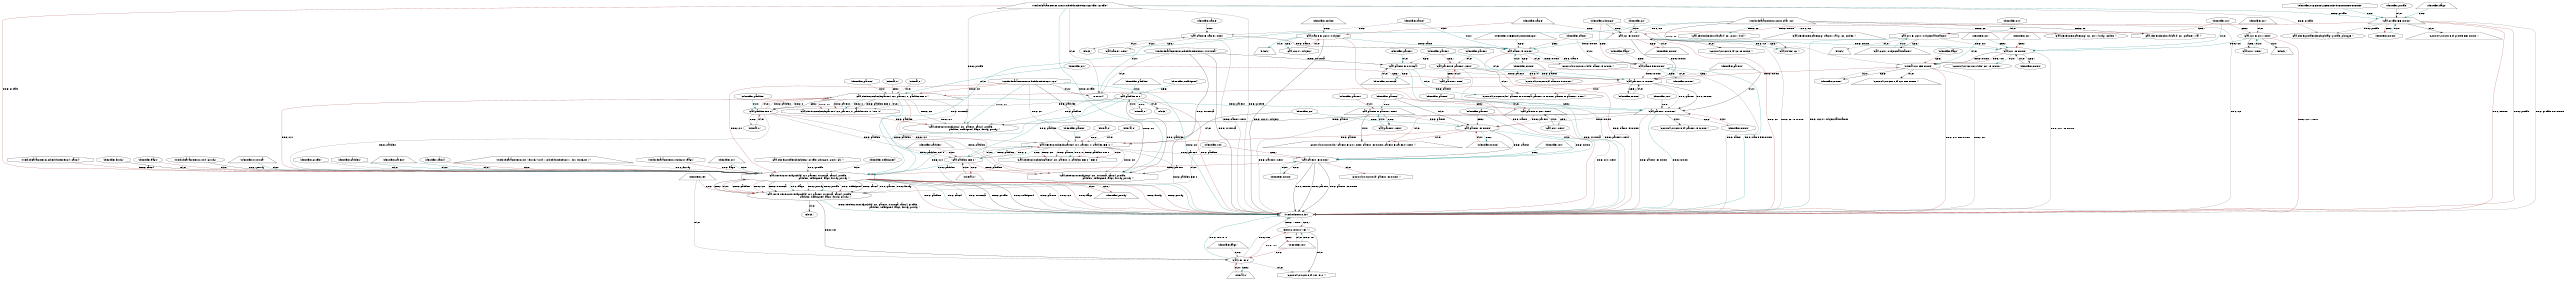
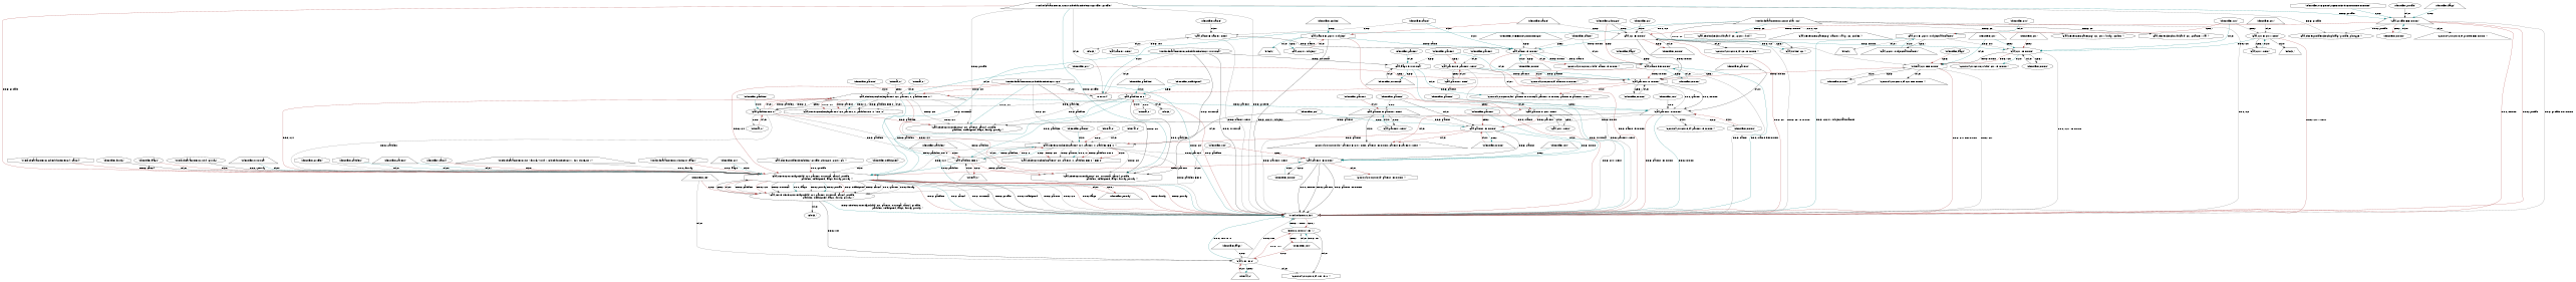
  digraph {
    node [shape=octagon]
    edge [color=gray40]
    n1 [label="(Call,parent != NULL)"]
    n2 [label="(Call,x509_crt_verify_child( crt, parent, trust_ca, ca_crl, profile,\n                                          pathlen, selfsigned, flags, f_vrfy, p_vrfy ))"]
    n3 [label="(ControlStructure,if( parent != NULL ))"]
    n4 [label="(MethodReturn,int)" shape=ellipse]
    n5 [label="(Identifier,NULL)"]
    n6 [label="(Call,ret = x509_crt_verify_child( crt, parent, trust_ca, ca_crl, profile,\n                                          pathlen, selfsigned, flags, f_vrfy, p_vrfy ))" shape=ellipse]
    n7 [label="(Identifier,p_vrfy)" shape=trapezium]
    n8 [label="(Return,return( ret );)" shape=ellipse]
    n9 [label="(Call,x509_crt_check_parent( crt, parent, 0, pathlen == 0 ))"]
    n10 [label="(Call,pathlen == 0)"]
    n11 [label="(Call,x509_crt_verify_top( crt, trust_ca, ca_crl, profile,\n                                        pathlen, selfsigned, flags, f_vrfy, p_vrfy ))"]
    n12 [label="(Call,x509_crt_check_parent( crt, parent, 0, pathlen == 0 ) == 0)"]
    n13 [label="(Literal,0)" shape=trapezium]
    n14 [label="(Call,x509_crt_check_parent( crt, parent, 0, pathlen == 0 ))" shape=trapezium]
    n15 [label="(Call,pathlen == 0)" shape=ellipse]
    n16 [label="(Call,parent != NULL)" shape=trapezium]
    n17 [label="(Call,x509_crt_verify_top( crt, parent, ca_crl, profile,\n                                    pathlen, selfsigned, flags, f_vrfy, p_vrfy ))" shape=ellipse]
    n18 [label="(Call,x509_crt_check_parent( crt, parent, 0, pathlen == 0 ) == 0)"]
    n19 [label="(Literal,0)"]
    n20 [label="(Call,parent != NULL)"]
    n21 [label="(ControlStructure,if( parent != NULL ))" shape=ellipse]
    n22 [label="(Identifier,NULL)"]
    n23 [label="(MethodParameterIn,mbedtls_x509_crt *crt)"]
    1000104
    n25 [label="(Call,parent != NULL)"]
    n26 [label="(ControlStructure,for( parent = trust_ca; parent != NULL; parent = parent->next ))" shape=ellipse]
    n27 [label="(Identifier,NULL)" shape=ellipse]
-   n28 [label="(Call,parent = trust_ca)"]
+   n28 [label="(Call,flags = trust_ca)"]
    n29 [label="(Identifier,trust_ca)" shape=trapezium]
    n30 [label="(MethodParameterIn,mbedtls_x509_crt *trust_ca)" shape=ellipse]
    n31 [label="(Call,parent = parent->next)" shape=ellipse]
    n32 [label="(Call,parent->next)"]
    n33 [label="(Call,name == NULL)"]
    n34 [label="(Identifier,NULL)"]
    n35 [label="(ControlStructure,if( name == NULL ))" shape=ellipse]
    n36 [label="(Call,name != NULL)" shape=ellipse]
    n37 [label="(ControlStructure,while( name != NULL ))"]
    n38 [label="(Identifier,NULL)" shape=trapezium]
    n39 [label="(Call,name = name->next)"]
    n40 [label="(Block,)" shape=ellipse]
    n41 [label="(Call,name->next)"]
    n42 [label="(Call,name = &crt->subject)"]
    n43 [label="(Call,&crt->subject)"]
    n44 [label="(Block,)" shape=trapezium]
    n45 [label="(Call,cn != NULL)" shape=trapezium]
    n46 [label="(Call,cur != NULL)"]
    n47 [label="(Call,strlen( cn ))" shape=ellipse]
    n48 [label="(ControlStructure,if( cn != NULL ))"]
    n49 [label="(Identifier,NULL)" shape=trapezium]
    n50 [label="(Literal,cur == NULL)"]
    n51 [label="(Identifier,NULL)" shape=ellipse]
    n52 [label="(ControlStructure,while( cur != NULL ))" shape=ellipse]
    n53 [label="(MethodParameterIn,const char *cn)" shape=trapezium]
    n54 [label="(Call,x509_memcasecmp( cn, cur->buf.p, cn_len ))" shape=ellipse]
    n55 [label="(Call,x509_check_wildcard( cn, &name->val ))"]
    n56 [label="(Call,x509_check_wildcard( cn, &cur->buf ))"]
    n57 [label="(Call,x509_memcasecmp( name->val.p, cn, cn_len ))" shape=trapezium]
    n58 [label="(Call,profile == NULL)" shape=trapezium]
    n59 [label="(Identifier,NULL)"]
    n60 [label="(ControlStructure,if( profile == NULL ))" shape=trapezium]
    n61 [label="(Call,x509_profile_check_pk_alg( profile, pk_type ))" shape=ellipse]
    n62 [label="(MethodParameterIn,const mbedtls_x509_crt_profile *profile)" shape=trapezium]
    n63 [label="(Call,x509_profile_check_key( profile, pk_type, &crt->pk ))"]
    n64 [label="(Identifier,NULL)"]
    n65 [label="(ControlStructure,if( cur == NULL ))" shape=trapezium]
    n66 [label="(Call,cur = &crt->subject_alt_names)"]
    n67 [label="(Call,&crt->subject_alt_names)" shape=trapezium]
    n68 [label="(Block,)" shape=trapezium]
    n69 [label="(Call,cur = cur->next)" shape=ellipse]
    n70 [label="(Block,)" shape=trapezium]
    n71 [label="(Call,cur->next)"]
    n72 [label="(Call,pathlen = 0)" shape=ellipse]
    n73 [label="(Literal,0)"]
    n74 [label="(Block,)" shape=ellipse]
    n75 [label="(ControlStructure,for( parent = crt->next; parent != NULL; parent = parent->next ))" shape=trapezium]
    n76 [label="(Identifier,NULL)" shape=trapezium]
    n77 [label="(Call,parent = crt->next)" shape=trapezium]
    n78 [label="(Call,crt->next)" shape=ellipse]
    n79 [label="(Call,parent = parent->next)" shape=trapezium]
    n80 [label="(Call,parent->next)" shape=ellipse]
    n81 [label="(Call,ret != 0)" shape=ellipse]
    n82 [label="(Block,)" shape=ellipse]
    n83 [label="(ControlStructure,if( ret != 0 ))"]
    n84 [label="(Literal,0)" shape=trapezium]
    n85 [label="(Identifier,ret)" shape=trapezium]
    n86 [label="(Identifier,parent)"]
    n87 [label="(Identifier,ret)" shape=trapezium]
    n88 [label="(Identifier,parent)"]
    n89 [label="(Identifier,cur)" shape=trapezium]
    n90 [label="(Identifier,selfsigned)" shape=ellipse]
    n91 [label="(MethodParameterIn,mbedtls_x509_crl *ca_crl)"]
    n92 [label="(Identifier,f_vrfy)"]
    n93 [label="(Identifier,cn)" shape=ellipse]
    n94 [label="(Identifier,ret)"]
    n95 [label="(Identifier,name)" shape=ellipse]
    n96 [label="(Identifier,parent)"]
    n97 [label="(Literal,0)"]
    n98 [label="(Identifier,parent)" shape=ellipse]
    n99 [label="(Literal,0)" shape=ellipse]
    n100 [label="(Identifier,name)" shape=trapezium]
    n101 [label="(Identifier,flags)" shape=ellipse]
    n102 [label="(Identifier,pathlen)"]
    n103 [label="(Identifier,pathlen)" shape=trapezium]
    n104 [label="(Identifier,parent)" shape=trapezium]
    n105 [label="(Identifier,parent)" shape=trapezium]
    n106 [label="(Identifier,pathlen)"]
    n107 [label="(Identifier,parent)"]
    n108 [label="(Identifier,flags)" shape=trapezium]
    n109 [label="(Identifier,pathlen)" shape=trapezium]
    n110 [label="(Identifier,crt)" shape=ellipse]
    n111 [label="(Identifier,ret)" shape=ellipse]
    n112 [label="(Identifier,cur)"]
    n113 [label="(Identifier,ca_crl)" shape=ellipse]
    n114 [label="(Identifier,flags)" shape=trapezium]
    n115 [label="(Identifier,flags)" shape=ellipse]
    n116 [label="(Identifier,cur)" shape=trapezium]
    n117 [label="(Identifier,parent)" shape=ellipse]
    n118 [label="(Identifier,parent)"]
    n119 [label="(MethodParameterIn,int (*f_vrfy)(void *, mbedtls_x509_crt *, int, uint32_t *))" shape=trapezium]
    n120 [label="(Identifier,cur)" shape=trapezium]
    n121 [label="(Identifier,crt)" shape=ellipse]
    n122 [label="(Identifier,pk_type)"]
    n123 [label="(Identifier,selfsigned)"]
    n124 [label="(Identifier,MBEDTLS_OID_AT_CN)" shape=trapezium]
    n125 [label="(Identifier,MBEDTLS_ERR_X509_BAD_INPUT_DATA)"]
    n126 [label="(Identifier,flags)" shape=ellipse]
    n127 [label="(Identifier,name)"]
    n128 [label="(MethodParameterIn,uint32_t *flags)"]
    n129 [label="(Identifier,crt)" shape=trapezium]
    n130 [label="(MethodParameterIn,void *p_vrfy)" shape=ellipse]
    n131 [label="(Identifier,cn_len)" shape=trapezium]
    n132 [label="(Identifier,trust_ca)" shape=trapezium]
    n133 [label="(Identifier,profile)"]
    n134 [label="(Literal,0)" shape=ellipse]
    n135 [label="(Literal,0)"]
    n136 [label="(Identifier,profile)" shape=ellipse]
    n137 [label="(Identifier,name)"]
    n138 [label="(Identifier,parent)"]
    n139 [label="(Identifier,parent)" shape=ellipse]
    n140 [label="(Identifier,cur)"]
    n141 [label="(Identifier,ret)" shape=trapezium]
    n1 -> n2 [color=brown label="DDG: parent"]
    n1 -> n3 [color=brown label="AST: "]
    n1 -> n4 [color=black label="DDG: parent"]
    n1 -> n4 [color=black label="DDG: parent != NULL"]
    n1 -> n4 [color=black label="DDG: NULL"]
    n1 -> n5 [color=black label="CFG: "]
    n2 -> n4 [color=brown label="DDG: flags"]
    n2 -> n4 [color=brown label="DDG: f_vrfy"]
    n2 -> n4 [color=brown label="DDG: p_vrfy"]
    n2 -> n4 [color=brown label="DDG: pathlen"]
    n2 -> n4 [color=teal label="DDG: ca_crl"]
    n2 -> n4 [label="DDG: trust_ca"]
    n2 -> n4 [color=black label="DDG: profile"]
    n2 -> n4 [color=black label="DDG: selfsigned"]
    n2 -> n4 [label="DDG: parent"]
    n2 -> n4 [label="DDG: crt"]
    n2 -> n6 [color=brown label="AST: "]
    n2 -> n6 [label="DDG: pathlen"]
    n2 -> n6 [color=brown label="DDG: crt"]
    n2 -> n6 [color=black label="DDG: trust_ca"]
    n2 -> n6 [color=teal label="DDG: flags"]
    n2 -> n6 [label="DDG: p_vrfy"]
    n2 -> n6 [color=teal label="DDG: profile"]
    n2 -> n6 [color=brown label="DDG: selfsigned"]
    n2 -> n6 [color=black label="DDG: ca_crl"]
    n2 -> n6 [label="DDG: parent"]
    n2 -> n6 [label="DDG: f_vrfy"]
    n2 -> n7 [color=brown label="CFG: "]
    n4 -> n8 [color=brown label="CFG: "]
    n5 -> n1 [color=teal label="AST: "]
    n6 -> n2 [color=black label="CFG: "]
    n6 -> n4 [color=teal label="DDG: x509_crt_verify_child( crt, parent, trust_ca, ca_crl, profile,\n                                          pathlen, selfsigned, flags, f_vrfy, p_vrfy )"]
    n6 -> n81 [color=black label="DDG: ret"]
    n6 -> n82 [color=black label="AST: "]
    n7 -> n2 [color=brown label="AST: "]
    n8 -> n4 [color=teal label="DDG: <RET>"]
    n8 -> n83 [color=black label="AST: "]
    n8 -> n85 [color=brown label="CFG: "]
    n9 -> n1 [label="DDG: parent"]
    n9 -> n2 [label="DDG: crt"]
    n9 -> n4 [label="DDG: pathlen == 0"]
    n9 -> n10 [color=teal label="CFG: "]
    n9 -> n11 [label="DDG: crt"]
    n9 -> n12 [color=brown label="AST: "]
    n9 -> n12 [color=brown label="DDG: crt"]
    n9 -> n12 [label="DDG: parent"]
    n9 -> n12 [color=teal label="DDG: 0"]
    n9 -> n12 [color=brown label="DDG: pathlen == 0"]
    n10 -> n2 [color=teal label="DDG: pathlen"]
    n10 -> n9 [label="AST: "]
    n10 -> n9 [color=teal label="DDG: pathlen"]
    n10 -> n9 [color=brown label="DDG: 0"]
    n10 -> n11 [color=brown label="DDG: pathlen"]
    n10 -> n13 [color=brown label="CFG: "]
    n13 -> n10 [color=black label="AST: "]
    n14 -> n2 [color=brown label="DDG: crt"]
    n14 -> n4 [color=teal label="DDG: pathlen == 0"]
    n14 -> n9 [label="DDG: crt"]
    n14 -> n11 [color=brown label="DDG: crt"]
    n14 -> n15 [color=black label="CFG: "]
    n14 -> n16 [color=teal label="DDG: parent"]
    n14 -> n17 [label="DDG: crt"]
    n14 -> n18 [label="AST: "]
    n14 -> n18 [color=brown label="DDG: crt"]
    n14 -> n18 [color=brown label="DDG: parent"]
    n14 -> n18 [color=teal label="DDG: 0"]
    n14 -> n18 [color=black label="DDG: pathlen == 0"]
    n15 -> n2 [label="DDG: pathlen"]
    n15 -> n10 [label="DDG: pathlen"]
    n15 -> n11 [label="DDG: pathlen"]
    n15 -> n14 [color=brown label="AST: "]
    n15 -> n14 [color=brown label="DDG: pathlen"]
    n15 -> n14 [label="DDG: 0"]
    n15 -> n17 [color=brown label="DDG: pathlen"]
    n15 -> n19 [label="CFG: "]
    n16 -> n4 [color=brown label="DDG: parent != NULL"]
    n16 -> n4 [color=teal label="DDG: NULL"]
    n16 -> n17 [color=black label="DDG: parent"]
    n16 -> n20 [label="DDG: NULL"]
    n16 -> n21 [color=black label="AST: "]
    n16 -> n22 [label="CFG: "]
    n19 -> n15 [color=brown label="AST: "]
    n20 -> n1 [color=black label="DDG: parent"]
    n20 -> n1 [color=teal label="DDG: NULL"]
    n20 -> n9 [color=brown label="DDG: parent"]
    n20 -> n75 [color=brown label="AST: "]
    n20 -> n76 [color=teal label="CFG: "]
    n22 -> n16 [color=brown label="AST: "]
    n23 -> n2 [color=brown label="DDG: crt"]
    n23 -> n4 [color=teal label="DDG: crt"]
    n23 -> n9 [label="DDG: crt"]
    n23 -> n11 [color=black label="DDG: crt"]
    n23 -> n14 [color=brown label="DDG: crt"]
    n23 -> n17 [color=teal label="DDG: crt"]
    n23 -> 1000104 [color=black label="AST: "]
    n25 -> n14 [color=brown label="DDG: parent"]
    n25 -> n16 [label="DDG: parent"]
    n25 -> n16 [color=black label="DDG: NULL"]
    n25 -> n26 [color=brown label="AST: "]
    n25 -> n27 [color=black label="CFG: "]
    n27 -> n25 [color=black label="AST: "]
    n28 -> n4 [color=teal label="DDG: trust_ca"]
    n28 -> n25 [label="DDG: parent"]
    n28 -> n26 [color=teal label="AST: "]
    n28 -> n29 [color=teal label="CFG: "]
    n29 -> n28 [color=black label="AST: "]
    n30 -> n2 [color=teal label="DDG: trust_ca"]
    n30 -> n4 [color=black label="DDG: trust_ca"]
    n30 -> n11 [color=black label="DDG: trust_ca"]
    n30 -> 1000104 [label="AST: "]
    n30 -> n28 [color=black label="DDG: trust_ca"]
    n31 -> n4 [label="DDG: parent->next"]
    n31 -> n25 [color=teal label="DDG: parent"]
    n31 -> n26 [color=black label="AST: "]
    n31 -> n32 [label="CFG: "]
    n32 -> n31 [color=brown label="AST: "]
    n33 -> n4 [label="DDG: name"]
    n33 -> n4 [color=teal label="DDG: name == NULL"]
    n33 -> n25 [color=brown label="DDG: NULL"]
    n33 -> n34 [color=teal label="CFG: "]
-   n33 -> n35 [color=brown label="DDG: 0"]
+   n33 -> n35 [color=brown label="AST: "]
    n34 -> n33 [color=teal label="AST: "]
    n36 -> n4 [color=brown label="DDG: name != NULL"]
    n36 -> n33 [label="DDG: name"]
    n36 -> n33 [color=teal label="DDG: NULL"]
    n36 -> n37 [color=brown label="AST: "]
    n36 -> n38 [label="CFG: "]
    n38 -> n36 [color=teal label="AST: "]
    n39 -> n4 [label="DDG: name->next"]
    n39 -> n36 [color=black label="DDG: name"]
    n39 -> n40 [label="AST: "]
-   n39 -> n41 [label="CFG: "]
-   n41 -> n39 [label="AST: "]
+   n41 -> n39 [label="DDG: ret"]
    n42 -> n4 [color=black label="DDG: &crt->subject"]
    n42 -> n4 [color=brown label="DDG: name"]
    n42 -> n36 [color=teal label="DDG: name"]
    n42 -> n43 [color=teal label="CFG: "]
    n42 -> n44 [color=teal label="AST: "]
    n43 -> n42 [color=brown label="AST: "]
    n45 -> n4 [label="DDG: cn != NULL"]
    n45 -> n4 [color=brown label="DDG: cn"]
    n45 -> n25 [color=black label="DDG: NULL"]
    n45 -> n36 [color=teal label="DDG: NULL"]
    n45 -> n46 [color=teal label="DDG: NULL"]
    n45 -> n47 [color=teal label="DDG: cn"]
    n45 -> n48 [color=black label="AST: "]
    n45 -> n49 [color=brown label="CFG: "]
    n46 -> n4 [label="DDG: cur != NULL"]
    n46 -> n50 [color=brown label="DDG: cur"]
    n46 -> n50 [color=black label="DDG: NULL"]
    n46 -> n51 [color=black label="CFG: "]
    n46 -> n52 [color=teal label="AST: "]
    n49 -> n45 [color=black label="AST: "]
    n50 -> n4 [label="DDG: cur"]
    n50 -> n4 [color=brown label="DDG: cur == NULL"]
    n50 -> n25 [color=brown label="DDG: NULL"]
    n50 -> n64 [color=black label="CFG: "]
    n50 -> n65 [color=black label="AST: "]
    n51 -> n46 [color=black label="AST: "]
    n53 -> n4 [label="DDG: cn"]
    n53 -> 1000104 [color=teal label="AST: "]
    n53 -> n45 [label="DDG: cn"]
    n53 -> n47 [color=black label="DDG: cn"]
    n53 -> n54 [label="DDG: cn"]
    n53 -> n55 [color=black label="DDG: cn"]
    n53 -> n56 [color=teal label="DDG: cn"]
    n53 -> n57 [label="DDG: cn"]
    n58 -> n4 [label="DDG: profile == NULL"]
    n58 -> n4 [color=brown label="DDG: NULL"]
    n58 -> n4 [color=brown label="DDG: profile"]
    n58 -> n45 [color=brown label="DDG: NULL"]
    n58 -> n59 [color=brown label="CFG: "]
    n58 -> n60 [color=black label="AST: "]
    n58 -> n61 [label="DDG: profile"]
    n59 -> n58 [color=teal label="AST: "]
    n62 -> n2 [color=brown label="DDG: profile"]
    n62 -> n4 [label="DDG: profile"]
    n62 -> n11 [color=teal label="DDG: profile"]
    n62 -> n17 [label="DDG: profile"]
    n62 -> 1000104 [label="AST: "]
    n62 -> n58 [color=teal label="DDG: profile"]
    n62 -> n61 [label="DDG: profile"]
    n63 -> n2 [color=brown label="DDG: profile"]
    n64 -> n50 [label="AST: "]
    n66 -> n4 [color=teal label="DDG: &crt->subject_alt_names"]
    n66 -> n46 [label="DDG: cur"]
    n66 -> n67 [color=black label="CFG: "]
    n66 -> n68 [label="AST: "]
    n67 -> n66 [color=teal label="AST: "]
    n69 -> n4 [color=brown label="DDG: cur->next"]
    n69 -> n46 [color=teal label="DDG: cur"]
    n69 -> n70 [color=black label="AST: "]
    n69 -> n71 [color=black label="CFG: "]
    n71 -> n69 [color=teal label="AST: "]
    n72 -> n2 [color=teal label="DDG: pathlen"]
    n72 -> n4 [color=brown label="DDG: pathlen"]
    n72 -> n10 [color=teal label="DDG: pathlen"]
    n72 -> n11 [color=black label="DDG: pathlen"]
    n72 -> n15 [label="DDG: pathlen"]
    n72 -> n17 [label="DDG: pathlen"]
    n72 -> n73 [label="CFG: "]
    n72 -> n74 [color=black label="AST: "]
    n73 -> n72 [color=brown label="AST: "]
    n76 -> n20 [color=brown label="AST: "]
    n77 -> n4 [label="DDG: crt->next"]
    n77 -> n20 [color=brown label="DDG: parent"]
    n77 -> n75 [color=brown label="AST: "]
    n77 -> n78 [label="CFG: "]
    n78 -> n77 [color=black label="AST: "]
    n79 -> n4 [label="DDG: parent->next"]
    n79 -> n20 [label="DDG: parent"]
    n79 -> n75 [color=black label="AST: "]
    n79 -> n80 [color=black label="CFG: "]
    n80 -> n79 [color=teal label="AST: "]
    n81 -> n4 [color=teal label="DDG: ret != 0"]
    n81 -> n4 [label="DDG: ret"]
    n81 -> n8 [color=brown label="DDG: ret"]
    n81 -> n83 [label="AST: "]
    n81 -> n84 [color=teal label="CFG: "]
    n84 -> n81 [color=brown label="AST: "]
    n85 -> n8 [label="AST: "]
    n85 -> n8 [color=teal label="DDG: ret"]
    n85 -> n81 [color=brown label="CFG: "]
    n86 -> n1 [color=teal label="AST: "]
    n86 -> n20 [color=brown label="CFG: "]
    n87 -> n1 [color=teal label="CFG: "]
    n88 -> n79 [color=brown label="AST: "]
    n89 -> n46 [color=brown label="CFG: "]
    n90 -> n2 [label="AST: "]
    n91 -> n2 [color=brown label="DDG: ca_crl"]
    n92 -> n2 [color=black label="AST: "]
    n93 -> n45 [color=black label="AST: "]
    n94 -> n16 [color=black label="CFG: "]
    n95 -> n39 [color=black label="AST: "]
    n96 -> n16 [color=teal label="CFG: "]
    n96 -> n77 [color=brown label="AST: "]
    n97 -> n9 [color=brown label="CFG: "]
    n98 -> n28 [color=teal label="AST: "]
    n99 -> n14 [label="CFG: "]
    n100 -> n42 [color=brown label="AST: "]
    n100 -> n45 [label="CFG: "]
    n101 -> n2 [color=brown label="AST: "]
    n102 -> n2 [color=teal label="AST: "]
    n103 -> n72 [color=teal label="AST: "]
    n104 -> n2 [color=teal label="AST: "]
    n105 -> n16 [color=black label="AST: "]
    n105 -> n25 [label="CFG: "]
    n106 -> n15 [color=teal label="AST: "]
    n107 -> n14 [label="AST: "]
    n108 -> n81 [label="CFG: "]
    n109 -> n10 [color=brown label="AST: "]
    n110 -> n14 [color=teal label="AST: "]
    n110 -> n25 [color=brown label="CFG: "]
    n111 -> n1 [color=brown label="CFG: "]
    n111 -> n6 [label="AST: "]
    n112 -> n66 [color=teal label="AST: "]
    n113 -> n2 [color=brown label="AST: "]
    n114 -> n58 [color=teal label="CFG: "]
    n115 -> n50 [color=brown label="CFG: "]
    n116 -> n46 [color=teal label="CFG: "]
    n116 -> n50 [color=teal label="AST: "]
    n117 -> n20 [color=black label="AST: "]
    n117 -> n77 [color=brown label="CFG: "]
    n117 -> n79 [label="CFG: "]
    n118 -> n25 [color=teal label="AST: "]
    n118 -> n28 [label="CFG: "]
    n118 -> n31 [color=brown label="CFG: "]
    n119 -> n2 [label="DDG: f_vrfy"]
    n120 -> n69 [label="AST: "]
    n121 -> n9 [color=black label="AST: "]
    n121 -> n20 [color=teal label="CFG: "]
    n122 -> n33 [color=brown label="CFG: "]
    n122 -> n45 [color=black label="CFG: "]
    n122 -> n50 [label="CFG: "]
    n123 -> n72 [color=teal label="CFG: "]
    n124 -> n36 [label="CFG: "]
    n125 -> n58 [color=teal label="CFG: "]
    n126 -> n33 [label="CFG: "]
    n127 -> n33 [label="AST: "]
    n127 -> n36 [label="CFG: "]
    n128 -> n2 [color=brown label="DDG: flags"]
    n129 -> n2 [color=teal label="AST: "]
    n130 -> n2 [color=black label="DDG: p_vrfy"]
    n131 -> n42 [color=teal label="CFG: "]
    n132 -> n2 [color=teal label="AST: "]
    n133 -> n2 [label="AST: "]
    n134 -> n14 [label="AST: "]
    n135 -> n9 [label="AST: "]
    n136 -> n58 [color=black label="AST: "]
    n137 -> n36 [color=teal label="AST: "]
    n137 -> n39 [label="CFG: "]
    n138 -> n31 [label="AST: "]
    n139 -> n9 [color=teal label="AST: "]
    n140 -> n46 [color=teal label="AST: "]
    n140 -> n66 [color=brown label="CFG: "]
    n140 -> n69 [label="CFG: "]
    n141 -> n6 [color=brown label="CFG: "]
    n141 -> n81 [label="AST: "]
  }
